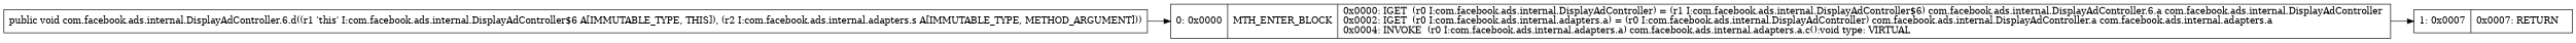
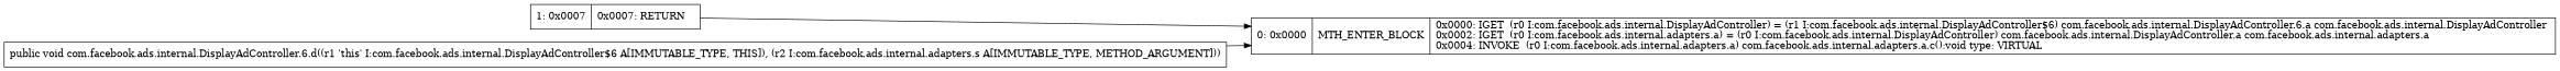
  digraph {
    rankdir=LR
    node [shape=record]
    n1 [label="{0\:\ 0x0000|MTH_ENTER_BLOCK\l|0x0000: IGET  (r0 I:com.facebook.ads.internal.DisplayAdController) = (r1 I:com.facebook.ads.internal.DisplayAdController$6) com.facebook.ads.internal.DisplayAdController.6.a com.facebook.ads.internal.DisplayAdController \l0x0002: IGET  (r0 I:com.facebook.ads.internal.adapters.a) = (r0 I:com.facebook.ads.internal.DisplayAdController) com.facebook.ads.internal.DisplayAdController.a com.facebook.ads.internal.adapters.a \l0x0004: INVOKE  (r0 I:com.facebook.ads.internal.adapters.a) com.facebook.ads.internal.adapters.a.c():void type: VIRTUAL \l}"]
    n2 [label="{1\:\ 0x0007|0x0007: RETURN   \l}"]
    n3 [label="{public void com.facebook.ads.internal.DisplayAdController.6.d((r1 'this' I:com.facebook.ads.internal.DisplayAdController$6 A[IMMUTABLE_TYPE, THIS]), (r2 I:com.facebook.ads.internal.adapters.s A[IMMUTABLE_TYPE, METHOD_ARGUMENT])) }"]
-   n1 -> n2
+   n2 -> n1
    n3 -> n1
  }
